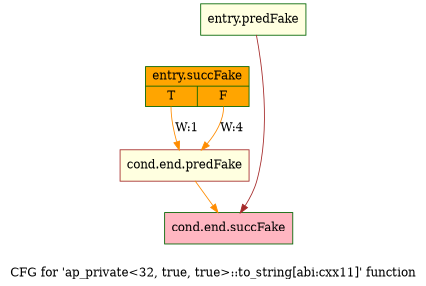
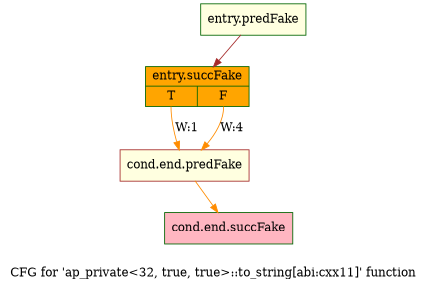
  digraph {
    label="CFG for 'ap_private\<32, true, true\>::to_string[abi:cxx11]' function"
    node [color=darkgreen fillcolor=lightyellow shape=record style=filled filename="/home/omerfaruk/tools/Xilinx/Vitis_HLS/2023.2/include/etc/ap_private.h" linenumber=3076]
    edge [color=darkorange execusionnum=3 filename="/home/omerfaruk/tools/Xilinx/Vitis_HLS/2023.2/include/etc/ap_private.h"]
    n1 [label="{entry.predFake}" filename="" linenumber=""]
    n2 [fillcolor=orange label="{entry.succFake|{<s0>T|<s1>F}}"]
    n3 [color=brown label="{cond.end.predFake}"]
    n4 [fillcolor=lightpink label="{cond.end.succFake}"]
-   n1 -> n4 [color=brown]
+   n1 -> n2 [color=brown]
    n2 -> n3 [execusionnum=0 label="W:1" tailport=s0]
    n2 -> n3 [label="W:4" tailport=s1]
    n3 -> n4
  }
